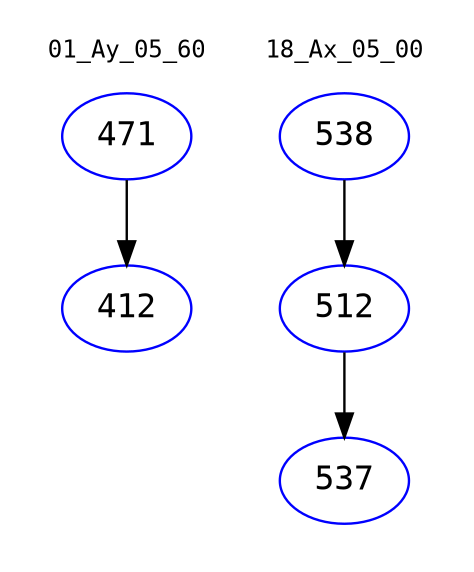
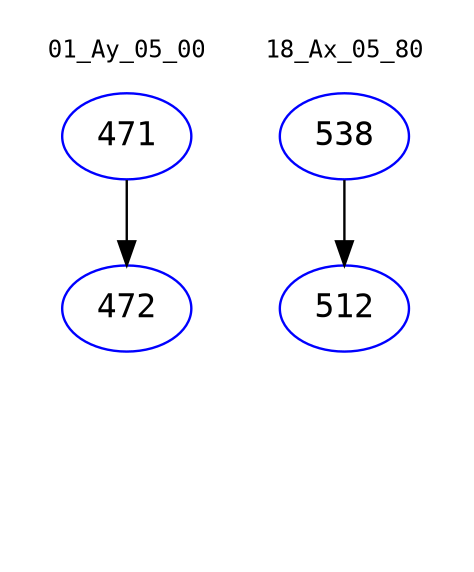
  digraph {
    fontname="DejaVu Sans Mono"
    node [color=blue fontname="DejaVu Sans Mono"]
    edge [color=black fontname="DejaVu Sans Mono"]
    n1 [label=471]
-   n2 [label=412]
+   n2 [label=472]
    n3 [label=512]
    n4 [label=538]
-   n5 [label=537]
    subgraph cluster_1 {
      color=white
      fontsize=10
-     label="01_Ay_05_60"
+     label="01_Ay_05_00"
      n1
      n2
    }
    subgraph cluster_2 {
      color=white
      fontsize=10
-     label="18_Ax_05_00"
+     label="18_Ax_05_80"
      n3
      n4
-     n5
    }
    n1 -> n2
-   n3 -> n5
    n4 -> n3
  }
